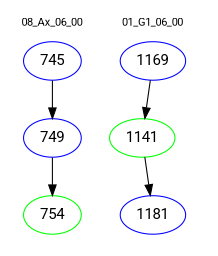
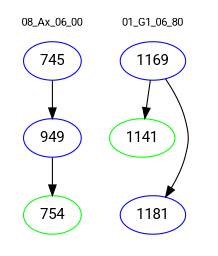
  digraph {
    fontname=Roboto
    node [color=blue fontname=Roboto]
    edge [color=black fontname=Roboto]
-   n1 [label=749]
+   n1 [label=949]
    n2 [label=745]
    n3 [color=green label=754]
    n4 [label=1169]
    n5 [color=green label=1141]
    n6 [label=1181]
    subgraph cluster_1 {
      color=white
      fontsize=10
      label="08_Ax_06_00"
      n1
      n2
      n3
    }
    subgraph cluster_2 {
      color=white
      fontsize=10
-     label="01_G1_06_00"
+     label="01_G1_06_80"
      n4
      n5
      n6
    }
    n1 -> n3
    n2 -> n1
    n4 -> n5
-   n5 -> n6
+   n4 -> n6
  }
